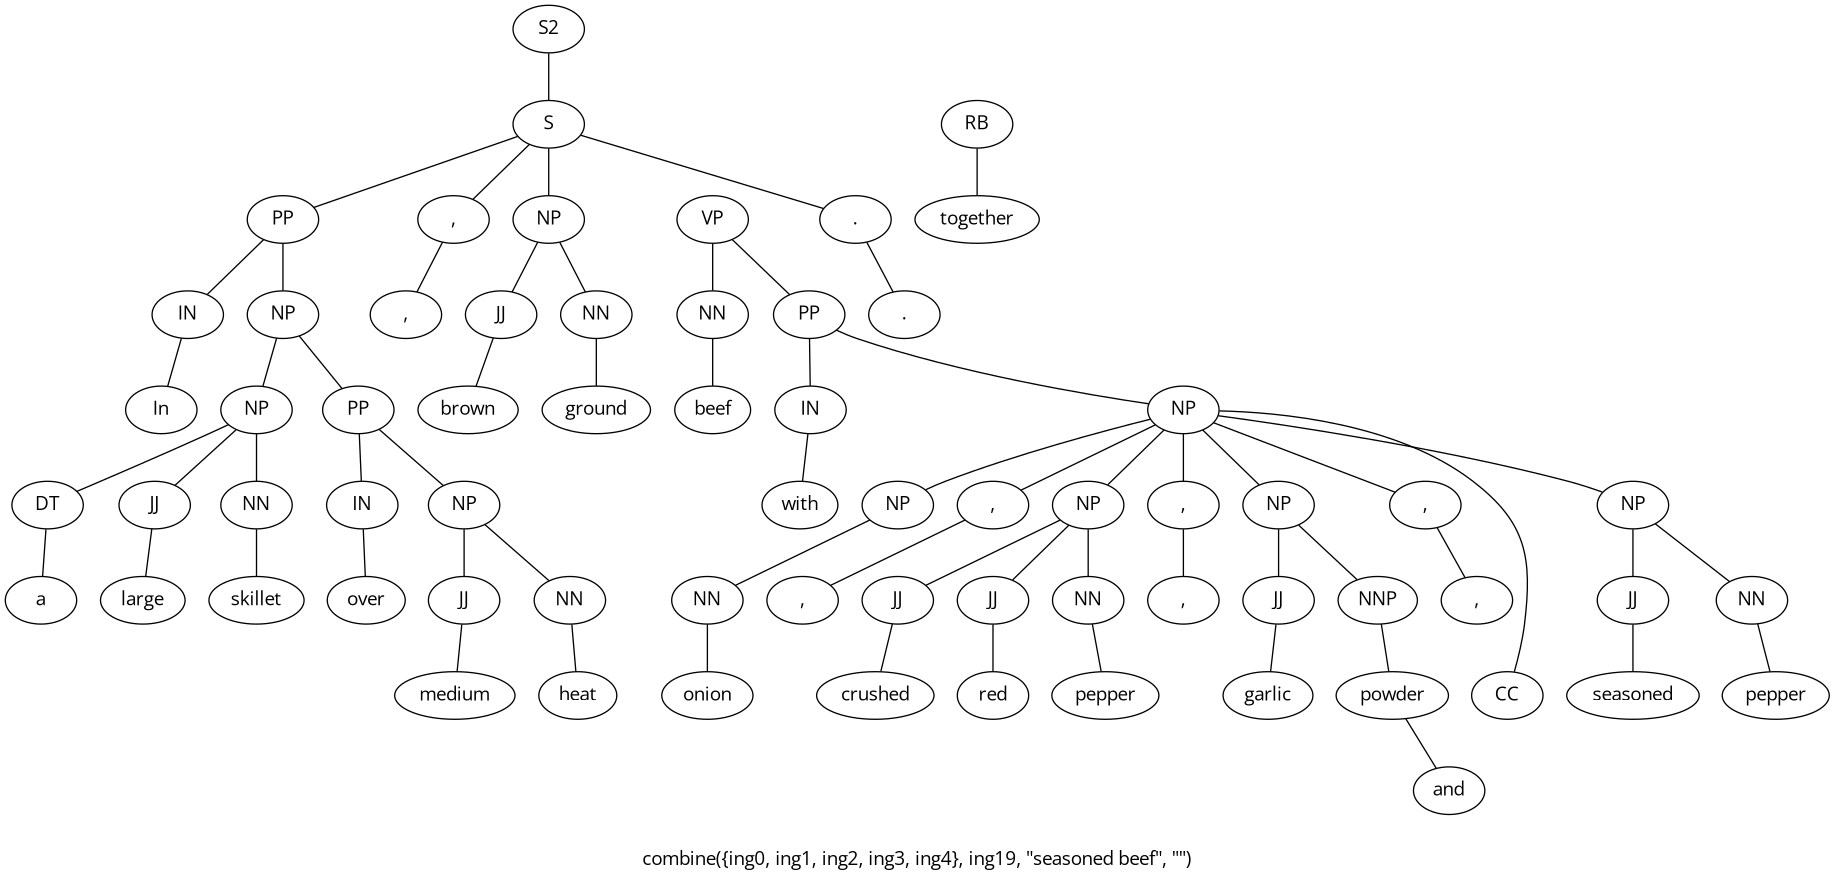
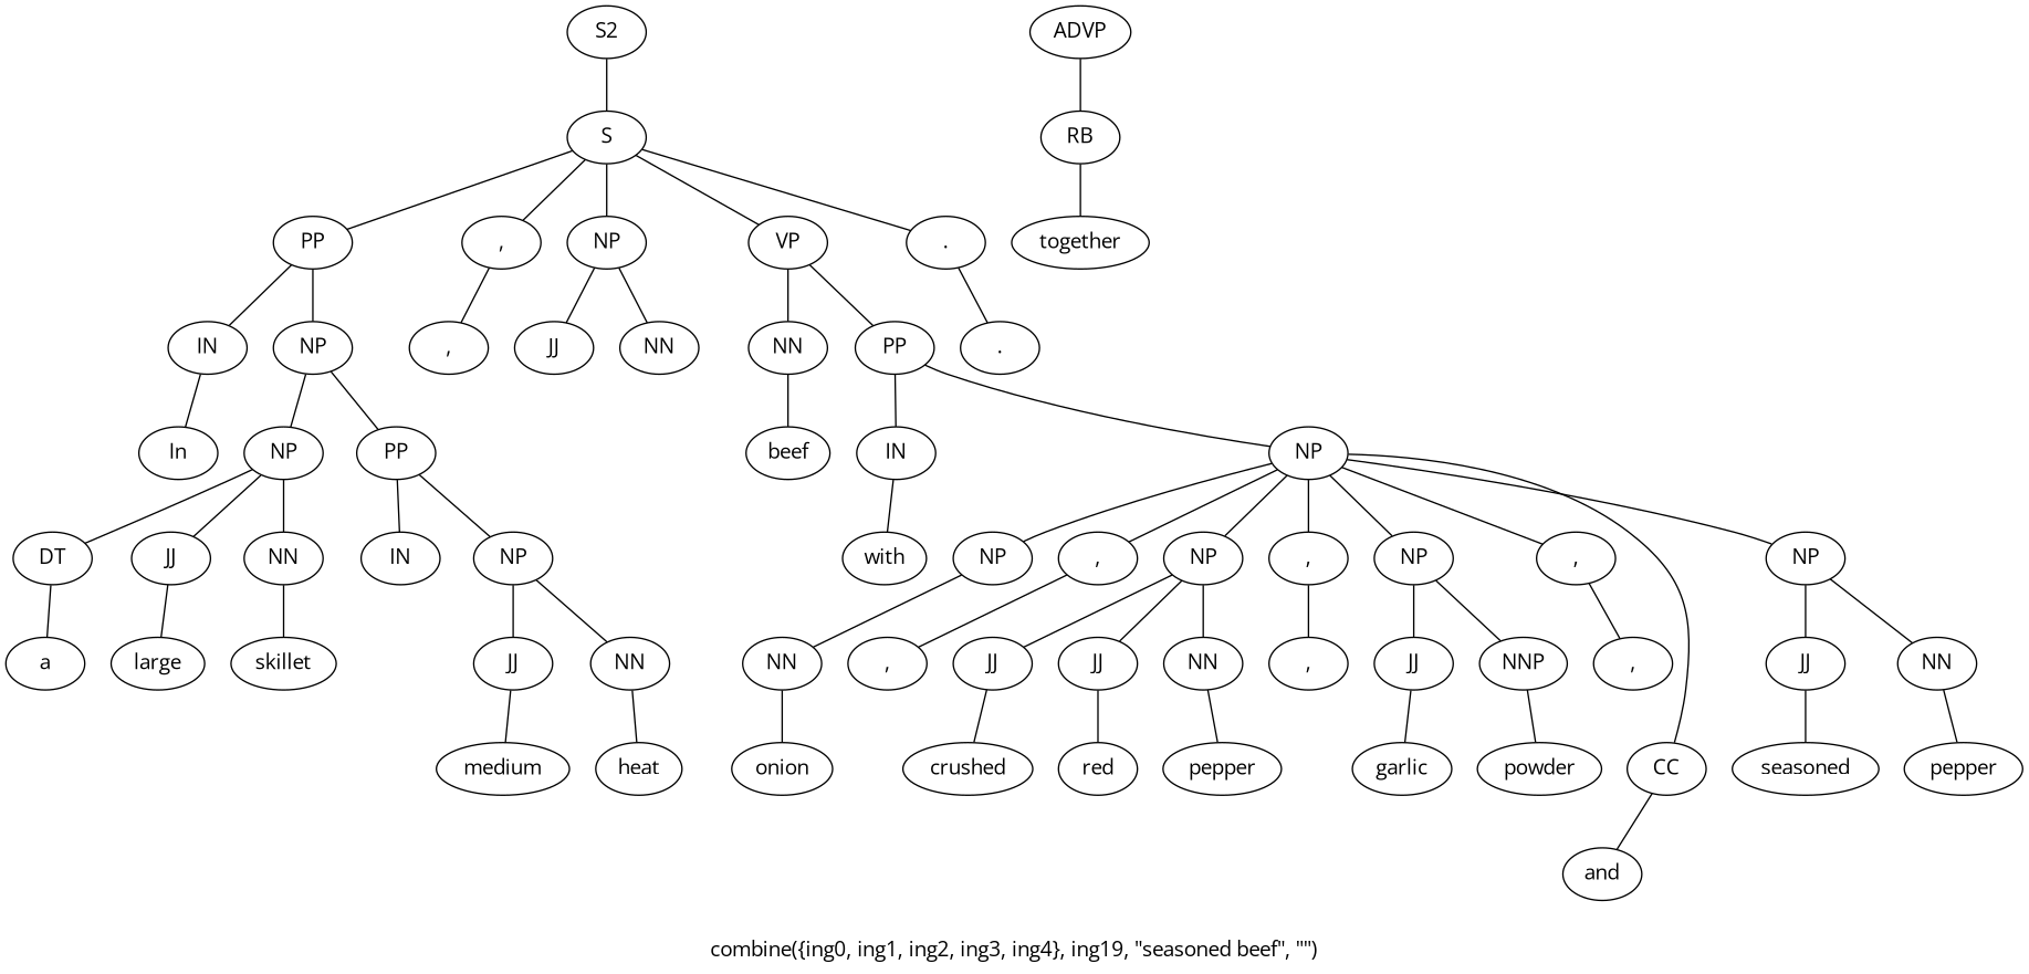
  graph {
    fontname="Open Sans"
    label="combine({ing0, ing1, ing2, ing3, ing4}, ing19, \"seasoned beef\", \"\")"
    node [fontname="Open Sans"]
    edge [fontname="Open Sans"]
    n1 [label=S2]
    n2 [label=S]
    n3 [label=PP]
    n4 [label=","]
    n5 [label=NP]
    n6 [label=VP]
    n7 [label="."]
    n8 [label=IN]
    n9 [label=NP]
    n10 [label=","]
    n11 [label=JJ]
    n12 [label=NN]
    n13 [label=NN]
    n14 [label=PP]
    n15 [label="."]
    n16 [label=In]
    n17 [label=NP]
    n18 [label=PP]
    n19 [label=DT]
    n20 [label=JJ]
    n21 [label=NN]
    n22 [label=IN]
    n23 [label=NP]
    n24 [label=a]
    n25 [label=large]
    n26 [label=skillet]
-   n27 [label=over]
    n28 [label=JJ]
    n29 [label=NN]
    n30 [label=medium]
    n31 [label=heat]
-   n32 [label=brown]
-   n33 [label=ground]
    n34 [label=beef]
+   n35 [label=ADVP]
    n36 [label=RB]
    n37 [label=IN]
    n38 [label=NP]
    n39 [label=together]
    n40 [label=with]
    n41 [label=NP]
    n42 [label=","]
    n43 [label=NP]
    n44 [label=","]
    n45 [label=NP]
    n46 [label=","]
    n47 [label=CC]
    n48 [label=NP]
    n49 [label=NN]
    n50 [label=","]
    n51 [label=JJ]
    n52 [label=JJ]
    n53 [label=NN]
    n54 [label=","]
    n55 [label=JJ]
    n56 [label=NNP]
    n57 [label=","]
    n58 [label=and]
    n59 [label=JJ]
    n60 [label=NN]
    n61 [label=onion]
    n62 [label=crushed]
    n63 [label=red]
    n64 [label=pepper]
    n65 [label=garlic]
    n66 [label=powder]
    n67 [label=seasoned]
    n68 [label=pepper]
    n1 -- n2
    n2 -- n3
    n2 -- n4
    n2 -- n5
+   n2 -- n6
    n2 -- n7
    n3 -- n8
    n3 -- n9
    n4 -- n10
    n5 -- n11
    n5 -- n12
    n6 -- n13
    n6 -- n14
    n7 -- n15
    n8 -- n16
    n9 -- n17
    n9 -- n18
-   n11 -- n32
-   n12 -- n33
    n13 -- n34
    n14 -- n37
    n14 -- n38
    n17 -- n19
    n17 -- n20
    n17 -- n21
    n18 -- n22
    n18 -- n23
    n19 -- n24
    n20 -- n25
    n21 -- n26
-   n22 -- n27
    n23 -- n28
    n23 -- n29
    n28 -- n30
    n29 -- n31
+   n35 -- n36
    n36 -- n39
    n37 -- n40
    n38 -- n41
    n38 -- n42
    n38 -- n43
    n38 -- n44
    n38 -- n45
    n38 -- n46
    n38 -- n47
    n38 -- n48
    n41 -- n49
    n42 -- n50
    n43 -- n51
    n43 -- n52
    n43 -- n53
    n44 -- n54
    n45 -- n55
    n45 -- n56
    n46 -- n57
-   n66 -- n58
+   n47 -- n58
    n48 -- n59
    n48 -- n60
    n49 -- n61
    n51 -- n62
    n52 -- n63
    n53 -- n64
    n55 -- n65
    n56 -- n66
    n59 -- n67
    n60 -- n68
  }
